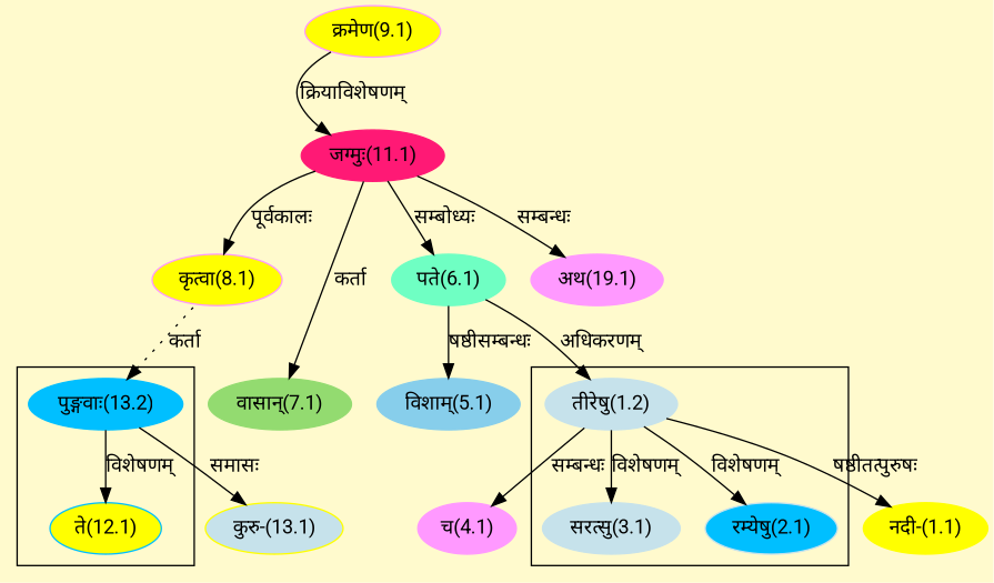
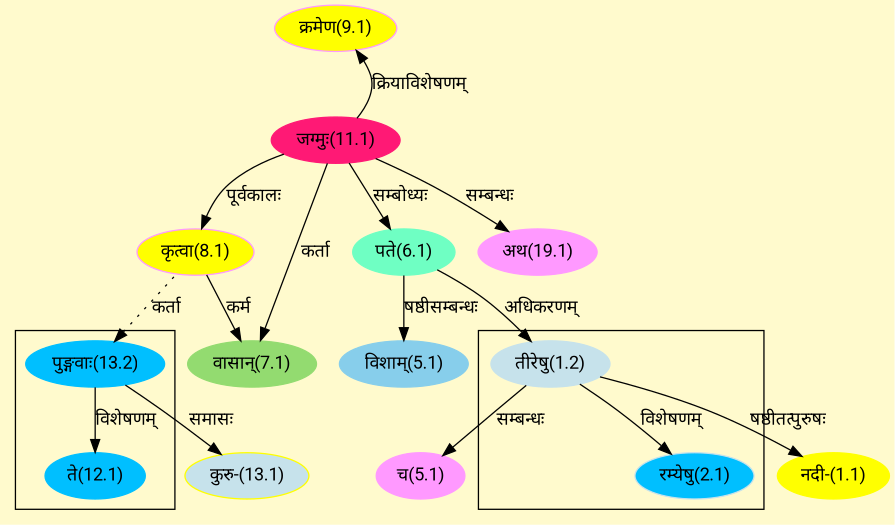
  digraph {
    bgcolor=lemonchiffon1
    compound=true
    fontname=Roboto
    rankdir=BT
    node [color="#FF99FF" fontname=Roboto style=filled]
    edge [dir=back fontname=Roboto]
    n1 [color="#C6E2EB" fillcolor="#00BFFF" label="रम्येषु(2.1)"]
    n2 [color="#C6E2EB" label="तीरेषु(1.2)"]
-   n3 [color="#C6E2EB" label="सरत्सु(3.1)"]
-   n4 [color="#00BFFF" label="ते(12.1)" fillcolor="#FFFF00"]
+   n4 [color="#00BFFF" label="ते(12.1)"]
    n5 [color="#00BFFF" label="पुङ्गवाः(13.2)"]
    n6 [color="#6FFFC3" label="पते(6.1)"]
    n7 [fillcolor="#FFFF00" label="कृत्वा(8.1)"]
    n8 [color="#FF1975" label="जग्मुः(11.1)"]
    n9 [color="#FFFF00" label="नदी-(1.1)"]
-   n10 [label="च(4.1)"]
+   n10 [label="च(5.1)"]
    n11 [color="#87CEEB" label="विशाम्(5.1)"]
    n12 [color="#93DB70" label="वासान्(7.1)"]
    n13 [fillcolor="#FFFF00" label="क्रमेण(9.1)"]
    n14 [label="अथ(19.1)"]
    n15 [color="#FFFF00" fillcolor="#C6E2EB" label="कुरु-(13.1)"]
    subgraph cluster_1 {
      n1
      n2
-     n3
    }
    subgraph cluster_2 {
      n4
      n5
    }
    n1 -> n2 [label="विशेषणम्"]
    n2 -> n6 [label="अधिकरणम्"]
-   n3 -> n2 [label="विशेषणम्"]
    n4 -> n5 [label="विशेषणम्"]
    n5 -> n7 [label="कर्ता" style=dotted]
    n6 -> n8 [label="सम्बोध्यः"]
    n7 -> n8 [label="पूर्वकालः"]
    n9 -> n2 [label="षष्ठीतत्पुरुषः"]
    n10 -> n2 [label="सम्बन्धः"]
    n11 -> n6 [label="षष्ठीसम्बन्धः"]
+   n12 -> n7 [label="कर्म"]
    n12 -> n8 [label="कर्ता"]
-   n8 -> n13 [label="क्रियाविशेषणम्"]
+   n13 -> n8 [label="क्रियाविशेषणम्"]
    n14 -> n8 [label="सम्बन्धः"]
    n15 -> n5 [label="समासः"]
  }
